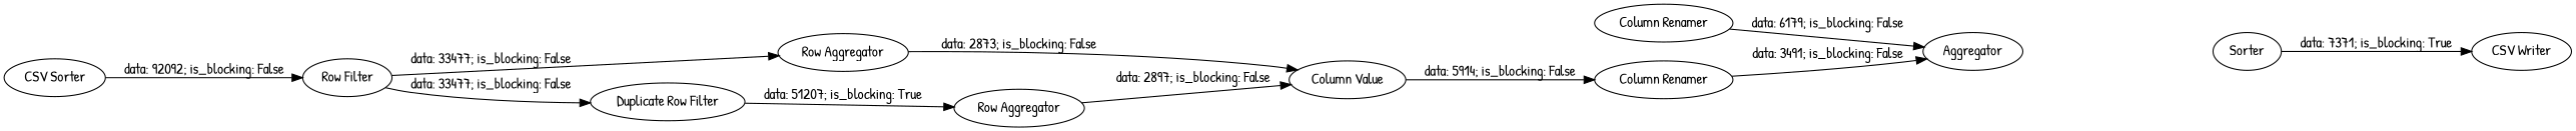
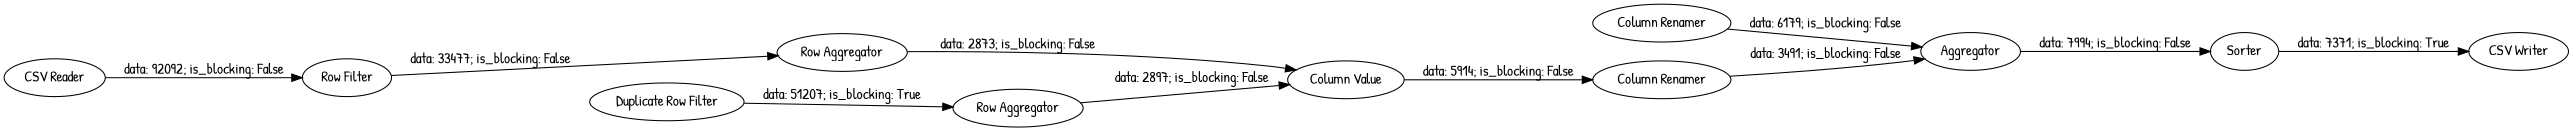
  digraph {
    fontname="Patrick Hand"
    rankdir=LR
    node [fontname="Patrick Hand"]
    edge [fontname="Patrick Hand"]
    n1 [label="Row Aggregator"]
    n2 [label="Column Value"]
    n3 [label="Column Renamer"]
-   n4 [label="CSV Sorter"]
+   n4 [label="CSV Reader"]
    n5 [label="Row Filter"]
    n6 [label="Duplicate Row Filter"]
    n7 [label="Row Aggregator"]
    n8 [label=Aggregator]
    n9 [label=Sorter]
    n10 [label="Column Renamer"]
    n11 [label="CSV Writer"]
    n1 -> n2 [label="data: 2873; is_blocking: False"]
    n2 -> n3 [label="data: 5914; is_blocking: False"]
    n3 -> n8 [label="data: 3491; is_blocking: False"]
    n4 -> n5 [label="data: 92092; is_blocking: False"]
    n5 -> n1 [label="data: 33477; is_blocking: False"]
-   n5 -> n6 [label="data: 33477; is_blocking: False"]
    n6 -> n7 [label="data: 51207; is_blocking: True"]
    n7 -> n2 [label="data: 2897; is_blocking: False"]
+   n8 -> n9 [label="data: 7994; is_blocking: False"]
    n9 -> n11 [label="data: 7371; is_blocking: True"]
    n10 -> n8 [label="data: 6179; is_blocking: False"]
  }
